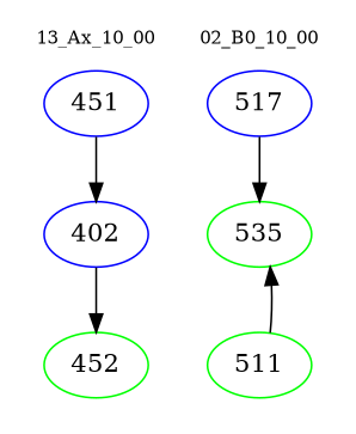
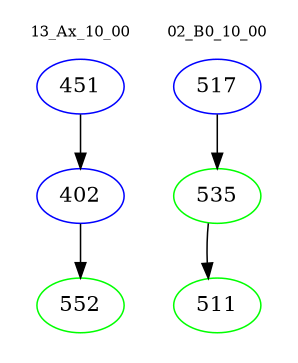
  digraph {
    node [color=blue]
    edge [color=black]
    n1 [label=451]
    n2 [label=402]
-   n3 [color=green label=452]
+   n3 [color=green label=552]
    n4 [label=517]
    n5 [color=green label=511]
    n6 [color=green label=535]
    subgraph cluster_1 {
      color=white
      fontsize=10
      label="13_Ax_10_00"
      n1
      n2
      n3
    }
    subgraph cluster_2 {
      color=white
      fontsize=10
      label="02_B0_10_00"
      n4
      n5
      n6
    }
    n1 -> n2
    n2 -> n3
    n4 -> n6
-   n5 -> n6
+   n6 -> n5
  }
